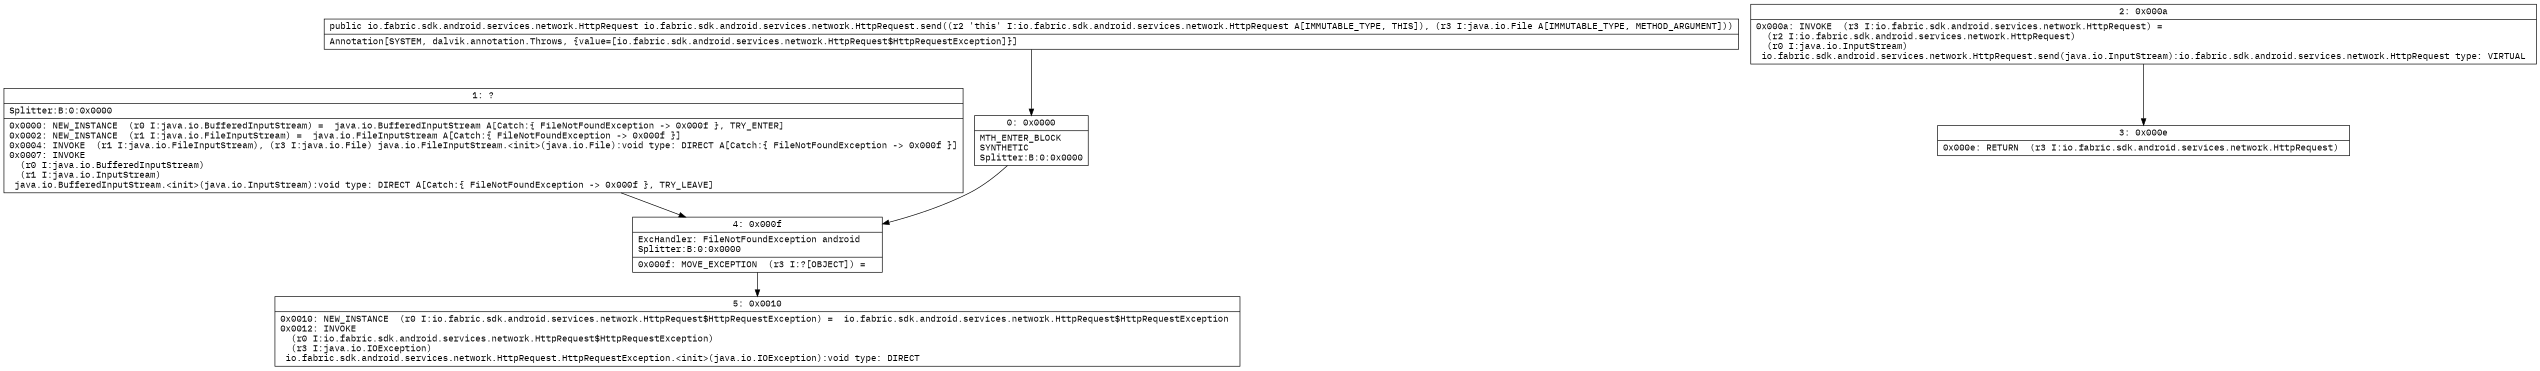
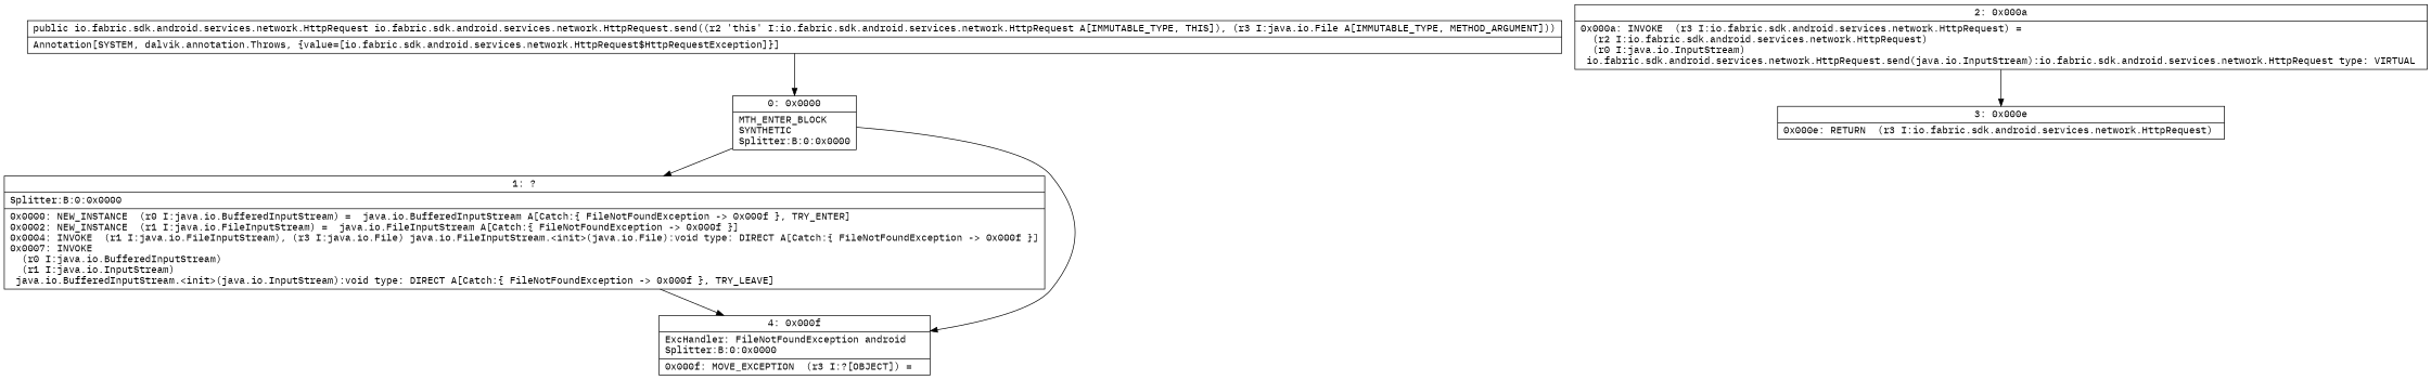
  digraph {
    fontname="IBM Plex Mono"
    node [fontname="IBM Plex Mono" shape=record]
    edge [fontname="IBM Plex Mono"]
    n1 [label="{0\:\ 0x0000|MTH_ENTER_BLOCK\lSYNTHETIC\lSplitter:B:0:0x0000\l}"]
    n2 [label="{1\:\ ?|Splitter:B:0:0x0000\l|0x0000: NEW_INSTANCE  (r0 I:java.io.BufferedInputStream) =  java.io.BufferedInputStream A[Catch:\{ FileNotFoundException \-\> 0x000f \}, TRY_ENTER]\l0x0002: NEW_INSTANCE  (r1 I:java.io.FileInputStream) =  java.io.FileInputStream A[Catch:\{ FileNotFoundException \-\> 0x000f \}]\l0x0004: INVOKE  (r1 I:java.io.FileInputStream), (r3 I:java.io.File) java.io.FileInputStream.\<init\>(java.io.File):void type: DIRECT A[Catch:\{ FileNotFoundException \-\> 0x000f \}]\l0x0007: INVOKE  \l  (r0 I:java.io.BufferedInputStream)\l  (r1 I:java.io.InputStream)\l java.io.BufferedInputStream.\<init\>(java.io.InputStream):void type: DIRECT A[Catch:\{ FileNotFoundException \-\> 0x000f \}, TRY_LEAVE]\l}"]
    n3 [label="{4\:\ 0x000f|ExcHandler: FileNotFoundException android\lSplitter:B:0:0x0000\l|0x000f: MOVE_EXCEPTION  (r3 I:?[OBJECT]) =  \l}"]
-   n4 [label="{5\:\ 0x0010|0x0010: NEW_INSTANCE  (r0 I:io.fabric.sdk.android.services.network.HttpRequest$HttpRequestException) =  io.fabric.sdk.android.services.network.HttpRequest$HttpRequestException \l0x0012: INVOKE  \l  (r0 I:io.fabric.sdk.android.services.network.HttpRequest$HttpRequestException)\l  (r3 I:java.io.IOException)\l io.fabric.sdk.android.services.network.HttpRequest.HttpRequestException.\<init\>(java.io.IOException):void type: DIRECT \l}"]
    n5 [label="{2\:\ 0x000a|0x000a: INVOKE  (r3 I:io.fabric.sdk.android.services.network.HttpRequest) = \l  (r2 I:io.fabric.sdk.android.services.network.HttpRequest)\l  (r0 I:java.io.InputStream)\l io.fabric.sdk.android.services.network.HttpRequest.send(java.io.InputStream):io.fabric.sdk.android.services.network.HttpRequest type: VIRTUAL \l}"]
    n6 [label="{3\:\ 0x000e|0x000e: RETURN  (r3 I:io.fabric.sdk.android.services.network.HttpRequest) \l}"]
    n7 [label="{public io.fabric.sdk.android.services.network.HttpRequest io.fabric.sdk.android.services.network.HttpRequest.send((r2 'this' I:io.fabric.sdk.android.services.network.HttpRequest A[IMMUTABLE_TYPE, THIS]), (r3 I:java.io.File A[IMMUTABLE_TYPE, METHOD_ARGUMENT]))  | Annotation[SYSTEM, dalvik.annotation.Throws, \{value=[io.fabric.sdk.android.services.network.HttpRequest$HttpRequestException]\}]\l}"]
+   n1 -> n2
    n1 -> n3
    n2 -> n3
-   n3 -> n4
    n5 -> n6
    n7 -> n1
  }
